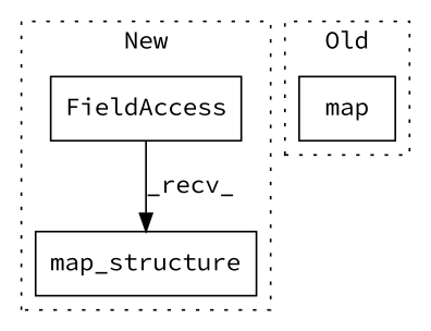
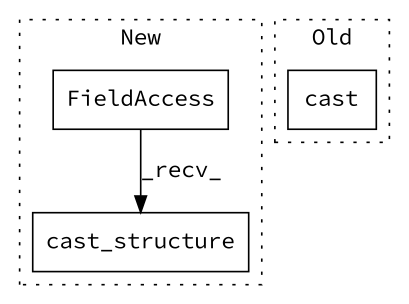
  digraph {
    fontname="Source Code Pro"
    node [a=32 shape=box fontname="Source Code Pro"]
-   n1 [l="14,1" label=map_structure s="9939,10002"]
+   n1 [l="14,1" label=cast_structure s="9939,10002"]
    n2 [a=22 l=15 label=FieldAccess s=9923]
-   n3 [l="5,1" label=map s="8835,8863"]
+   n3 [l="5,1" label=cast s="8835,8863"]
    subgraph cluster_1 {
      label=New
      style=dotted
      n1
      n2
    }
    subgraph cluster_2 {
      label=Old
      style=dotted
      n3
    }
    n2 -> n1 [label=_recv_ fontname="Source Code Pro"]
  }
